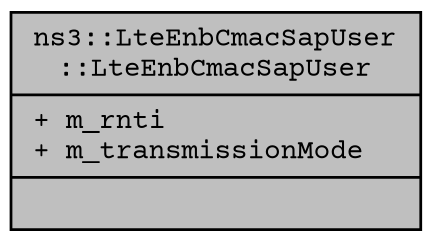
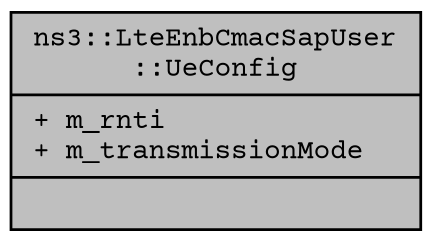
  digraph {
    fontname="Courier Prime"
-   n1 [color=black fillcolor=grey75 fontcolor=black fontname="Courier Prime" fontsize=10 height=0.2 label="{ns3::LteEnbCmacSapUser\l::LteEnbCmacSapUser\n|+ m_rnti\l+ m_transmissionMode\l|}" shape=record style=filled width=0.4]
+   n1 [color=black fillcolor=grey75 fontcolor=black fontname="Courier Prime" fontsize=10 height=0.2 label="{ns3::LteEnbCmacSapUser\l::UeConfig\n|+ m_rnti\l+ m_transmissionMode\l|}" shape=record style=filled width=0.4]
  }
